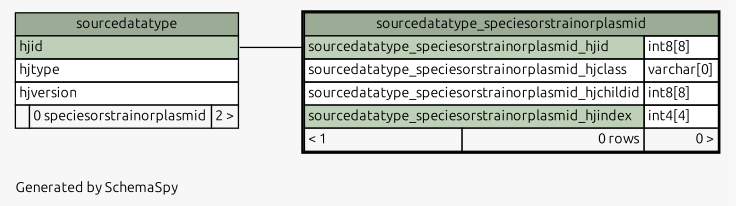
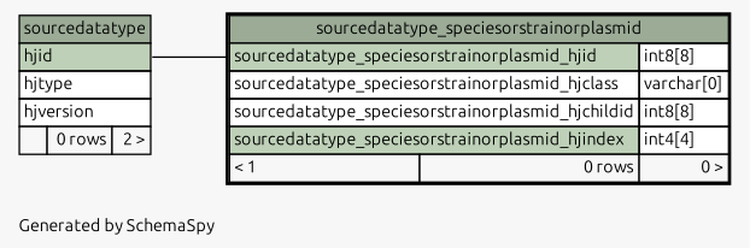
  digraph {
    bgcolor="#f7f7f7"
    fontname=Ubuntu
    fontsize=11
    label="\nGenerated by SchemaSpy"
    labeljust=l
    nodesep=0.18
    rankdir=RL
    ranksep=0.46
    node [fontname=Ubuntu fontsize=11 shape=plaintext]
    n1 [label=<     <TABLE BORDER="2" CELLBORDER="1" CELLSPACING="0" BGCOLOR="#ffffff">       <TR><TD COLSPAN="3" BGCOLOR="#9bab96" ALIGN="CENTER">sourcedatatype_speciesorstrainorplasmid</TD></TR>       <TR><TD PORT="sourcedatatype_speciesorstrainorplasmid_hjid" COLSPAN="2" BGCOLOR="#bed1b8" ALIGN="LEFT">sourcedatatype_speciesorstrainorplasmid_hjid</TD><TD PORT="sourcedatatype_speciesorstrainorplasmid_hjid.type" ALIGN="LEFT">int8[8]</TD></TR>       <TR><TD PORT="sourcedatatype_speciesorstrainorplasmid_hjclass" COLSPAN="2" ALIGN="LEFT">sourcedatatype_speciesorstrainorplasmid_hjclass</TD><TD PORT="sourcedatatype_speciesorstrainorplasmid_hjclass.type" ALIGN="LEFT">varchar[0]</TD></TR>       <TR><TD PORT="sourcedatatype_speciesorstrainorplasmid_hjchildid" COLSPAN="2" ALIGN="LEFT">sourcedatatype_speciesorstrainorplasmid_hjchildid</TD><TD PORT="sourcedatatype_speciesorstrainorplasmid_hjchildid.type" ALIGN="LEFT">int8[8]</TD></TR>       <TR><TD PORT="sourcedatatype_speciesorstrainorplasmid_hjindex" COLSPAN="2" BGCOLOR="#bed1b8" ALIGN="LEFT">sourcedatatype_speciesorstrainorplasmid_hjindex</TD><TD PORT="sourcedatatype_speciesorstrainorplasmid_hjindex.type" ALIGN="LEFT">int4[4]</TD></TR>       <TR><TD ALIGN="LEFT" BGCOLOR="#f7f7f7">&lt; 1</TD><TD ALIGN="RIGHT" BGCOLOR="#f7f7f7">0 rows</TD><TD ALIGN="RIGHT" BGCOLOR="#f7f7f7">0 &gt;</TD></TR>     </TABLE>>]
-   n2 [label=<     <TABLE BORDER="0" CELLBORDER="1" CELLSPACING="0" BGCOLOR="#ffffff">       <TR><TD COLSPAN="3" BGCOLOR="#9bab96" ALIGN="CENTER">sourcedatatype</TD></TR>       <TR><TD PORT="hjid" COLSPAN="3" BGCOLOR="#bed1b8" ALIGN="LEFT">hjid</TD></TR>       <TR><TD PORT="hjtype" COLSPAN="3" ALIGN="LEFT">hjtype</TD></TR>       <TR><TD PORT="hjversion" COLSPAN="3" ALIGN="LEFT">hjversion</TD></TR>       <TR><TD ALIGN="LEFT" BGCOLOR="#f7f7f7">  </TD><TD ALIGN="RIGHT" BGCOLOR="#f7f7f7">0 speciesorstrainorplasmid</TD><TD ALIGN="RIGHT" BGCOLOR="#f7f7f7">2 &gt;</TD></TR>     </TABLE>>]
+   n2 [label=<     <TABLE BORDER="0" CELLBORDER="1" CELLSPACING="0" BGCOLOR="#ffffff">       <TR><TD COLSPAN="3" BGCOLOR="#9bab96" ALIGN="CENTER">sourcedatatype</TD></TR>       <TR><TD PORT="hjid" COLSPAN="3" BGCOLOR="#bed1b8" ALIGN="LEFT">hjid</TD></TR>       <TR><TD PORT="hjtype" COLSPAN="3" ALIGN="LEFT">hjtype</TD></TR>       <TR><TD PORT="hjversion" COLSPAN="3" ALIGN="LEFT">hjversion</TD></TR>       <TR><TD ALIGN="LEFT" BGCOLOR="#f7f7f7">  </TD><TD ALIGN="RIGHT" BGCOLOR="#f7f7f7">0 rows</TD><TD ALIGN="RIGHT" BGCOLOR="#f7f7f7">2 &gt;</TD></TR>     </TABLE>>]
    n1 -> n2 [arrowhead=none arrowsize=0.8 arrowtail=crowodot headport="hjid:e" tailport="sourcedatatype_speciesorstrainorplasmid_hjid:w" fontname=Ubuntu]
  }
